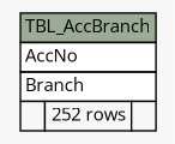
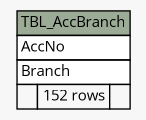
  digraph {
    bgcolor="#f7f7f7"
    fontname="Open Sans"
    fontsize=11
    nodesep=0.18
    rankdir=RL
    ranksep=0.46
-   n1 [fontname="Open Sans" fontsize=11 label=<     <TABLE BORDER="0" CELLBORDER="1" CELLSPACING="0" BGCOLOR="#ffffff">       <TR><TD COLSPAN="3" BGCOLOR="#9bab96" ALIGN="CENTER">TBL_AccBranch</TD></TR>       <TR><TD PORT="AccNo" COLSPAN="3" ALIGN="LEFT">AccNo</TD></TR>       <TR><TD PORT="Branch" COLSPAN="3" ALIGN="LEFT">Branch</TD></TR>       <TR><TD ALIGN="LEFT" BGCOLOR="#f7f7f7">  </TD><TD ALIGN="RIGHT" BGCOLOR="#f7f7f7">252 rows</TD><TD ALIGN="RIGHT" BGCOLOR="#f7f7f7">  </TD></TR>     </TABLE>> shape=plaintext]
+   n1 [fontname="Open Sans" fontsize=11 label=<     <TABLE BORDER="0" CELLBORDER="1" CELLSPACING="0" BGCOLOR="#ffffff">       <TR><TD COLSPAN="3" BGCOLOR="#9bab96" ALIGN="CENTER">TBL_AccBranch</TD></TR>       <TR><TD PORT="AccNo" COLSPAN="3" ALIGN="LEFT">AccNo</TD></TR>       <TR><TD PORT="Branch" COLSPAN="3" ALIGN="LEFT">Branch</TD></TR>       <TR><TD ALIGN="LEFT" BGCOLOR="#f7f7f7">  </TD><TD ALIGN="RIGHT" BGCOLOR="#f7f7f7">152 rows</TD><TD ALIGN="RIGHT" BGCOLOR="#f7f7f7">  </TD></TR>     </TABLE>> shape=plaintext]
  }
